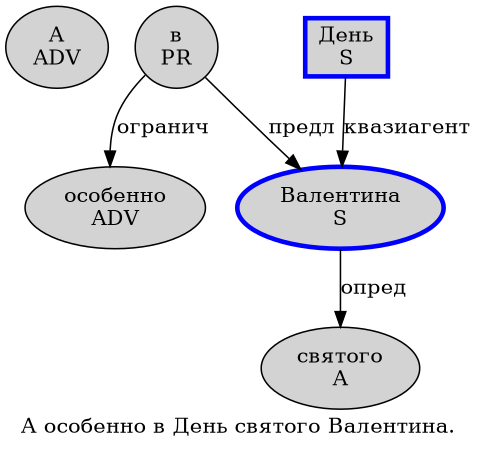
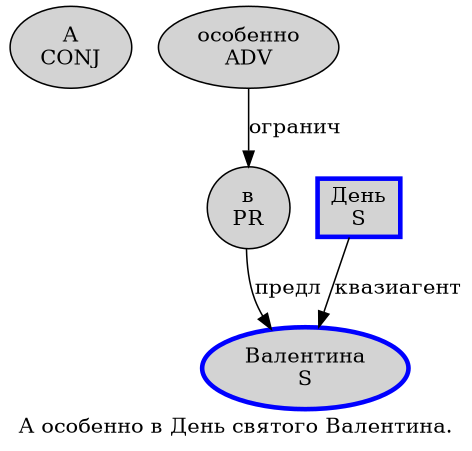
  digraph {
    label="А особенно в День святого Валентина."
    node [fillcolor=lightgray penwidth=1 shape=ellipse style=filled]
-   n1 [label="А\nADV"]
+   n1 [label="А\nCONJ"]
    n2 [label="особенно\nADV"]
    n3 [label="в\nPR"]
    n4 [color=blue label="Валентина\nS" penwidth=3]
    n5 [color=blue label="День\nS" penwidth=3 shape=box]
-   n6 [label="святого\nA"]
-   n3 -> n2 [label="огранич"]
+   n2 -> n3 [label="огранич"]
    n3 -> n4 [label="предл"]
-   n4 -> n6 [label="опред"]
    n5 -> n4 [label="квазиагент"]
  }
